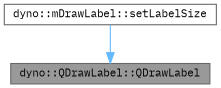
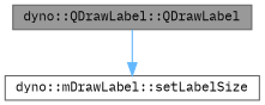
  digraph {
    rankdir=TB
    fontname="IBM Plex Mono"
    node [fontname="IBM Plex Mono" fontsize=10 shape=box style=filled]
    n1 [color=gray40 fillcolor=grey60 fontcolor=black height=0.2 label="dyno::QDrawLabel::QDrawLabel" width=0.4]
    n2 [color=grey40 fillcolor=white height=0.2 label="dyno::mDrawLabel::setLabelSize" width=0.4]
-   n2 -> n1 [color=steelblue1 fontname="IBM Plex Mono" fontsize=10 labelfontname=Helvetica labelfontsize=10 style=solid]
+   n1 -> n2 [color=steelblue1 fontname="IBM Plex Mono" fontsize=10 labelfontname=Helvetica labelfontsize=10 style=solid]
  }
